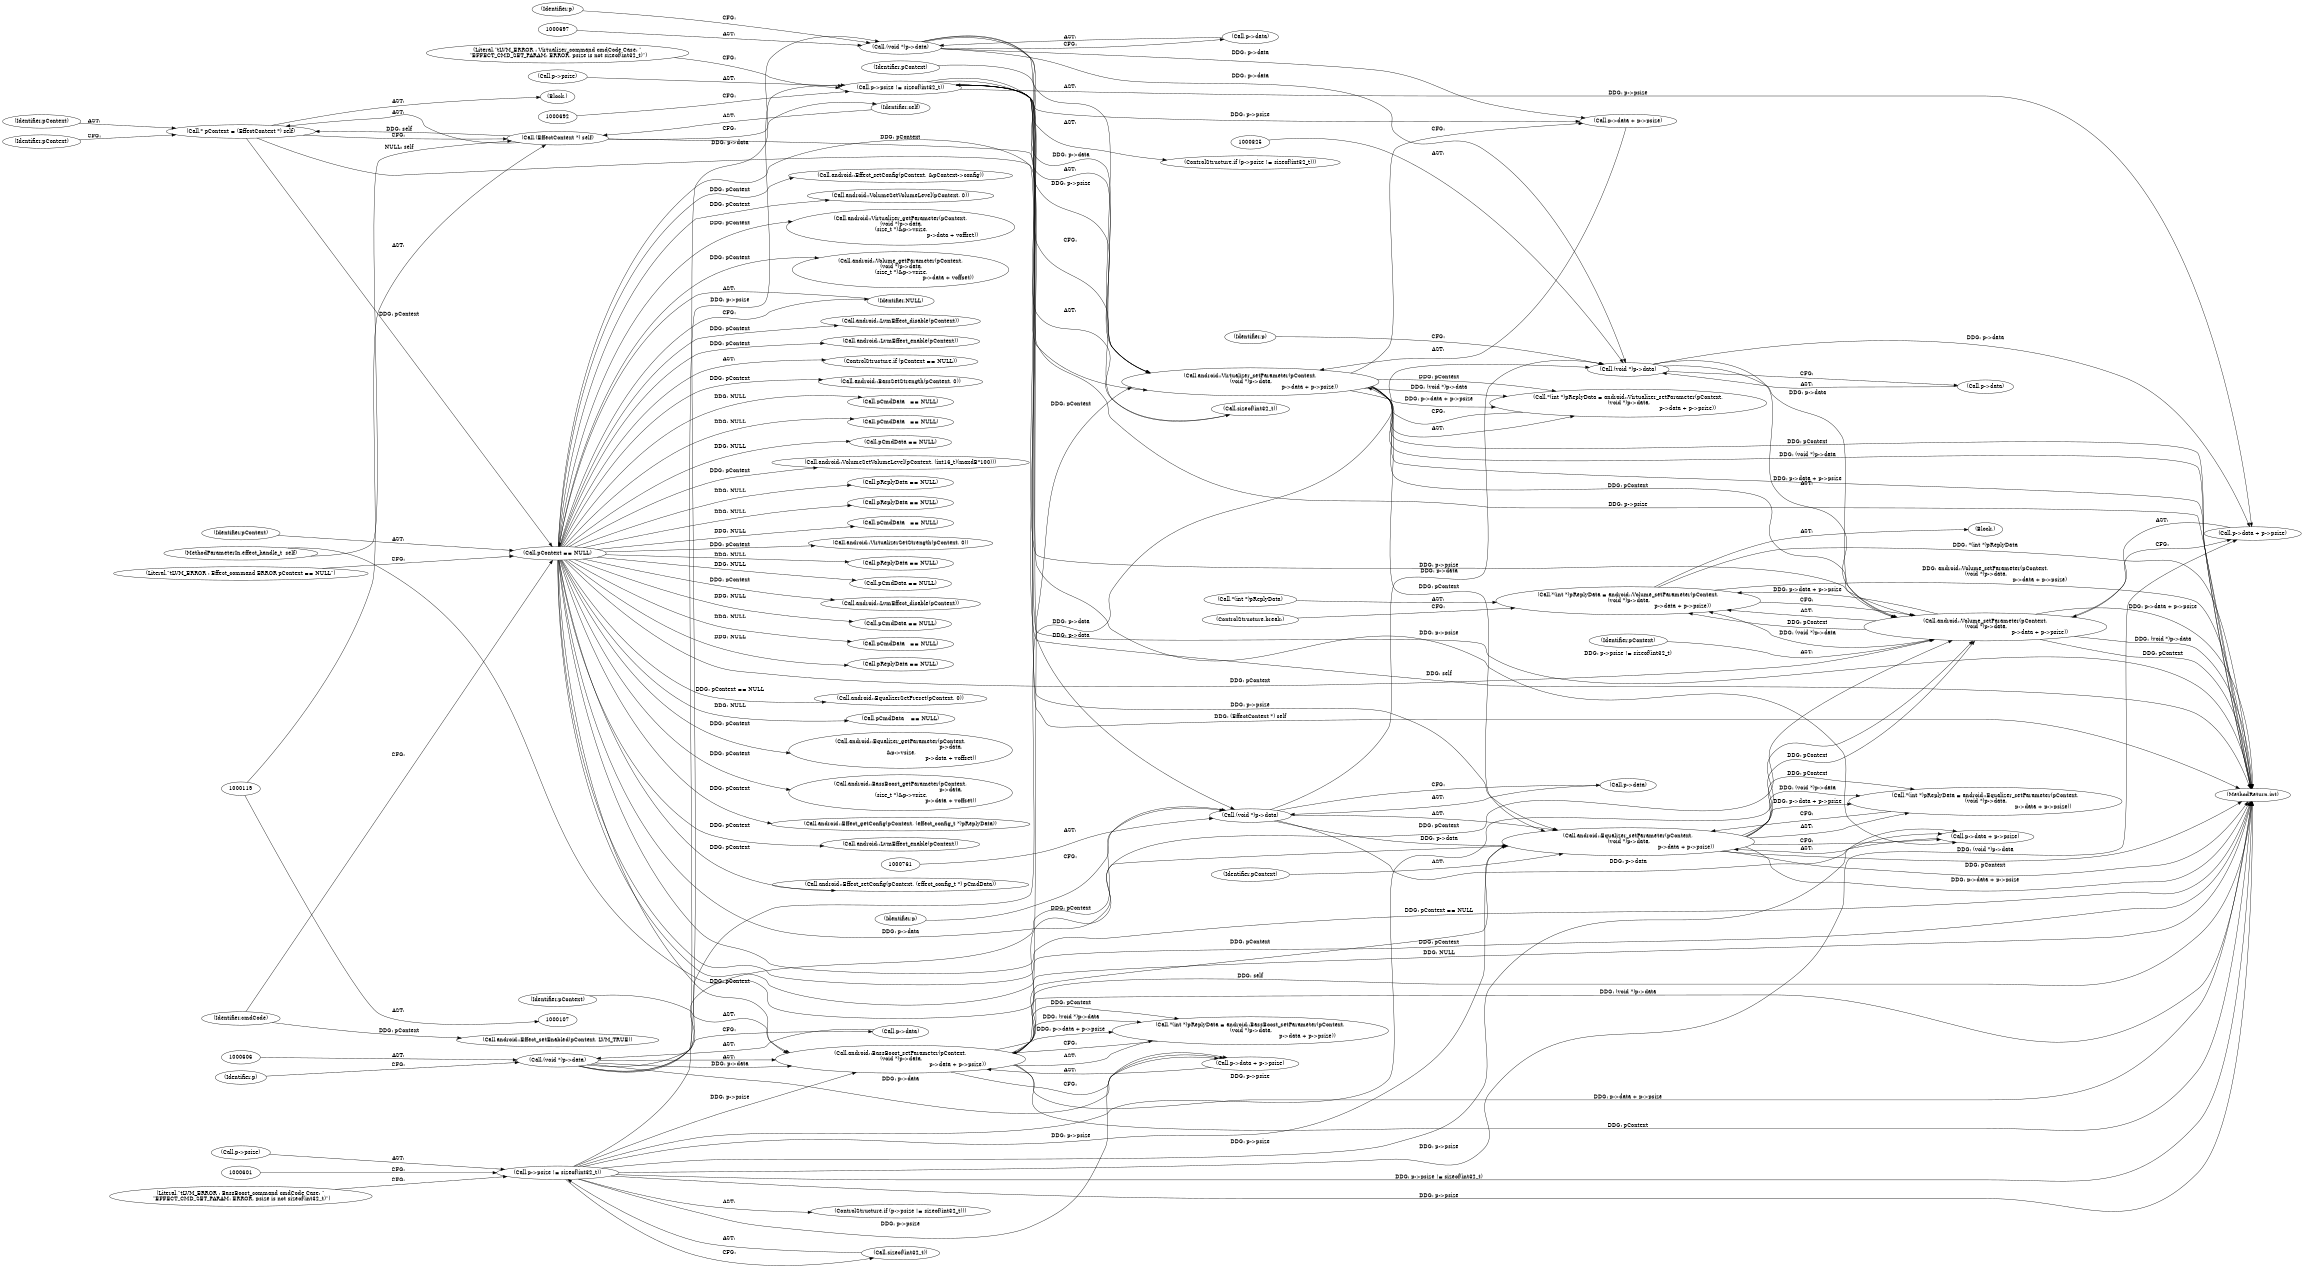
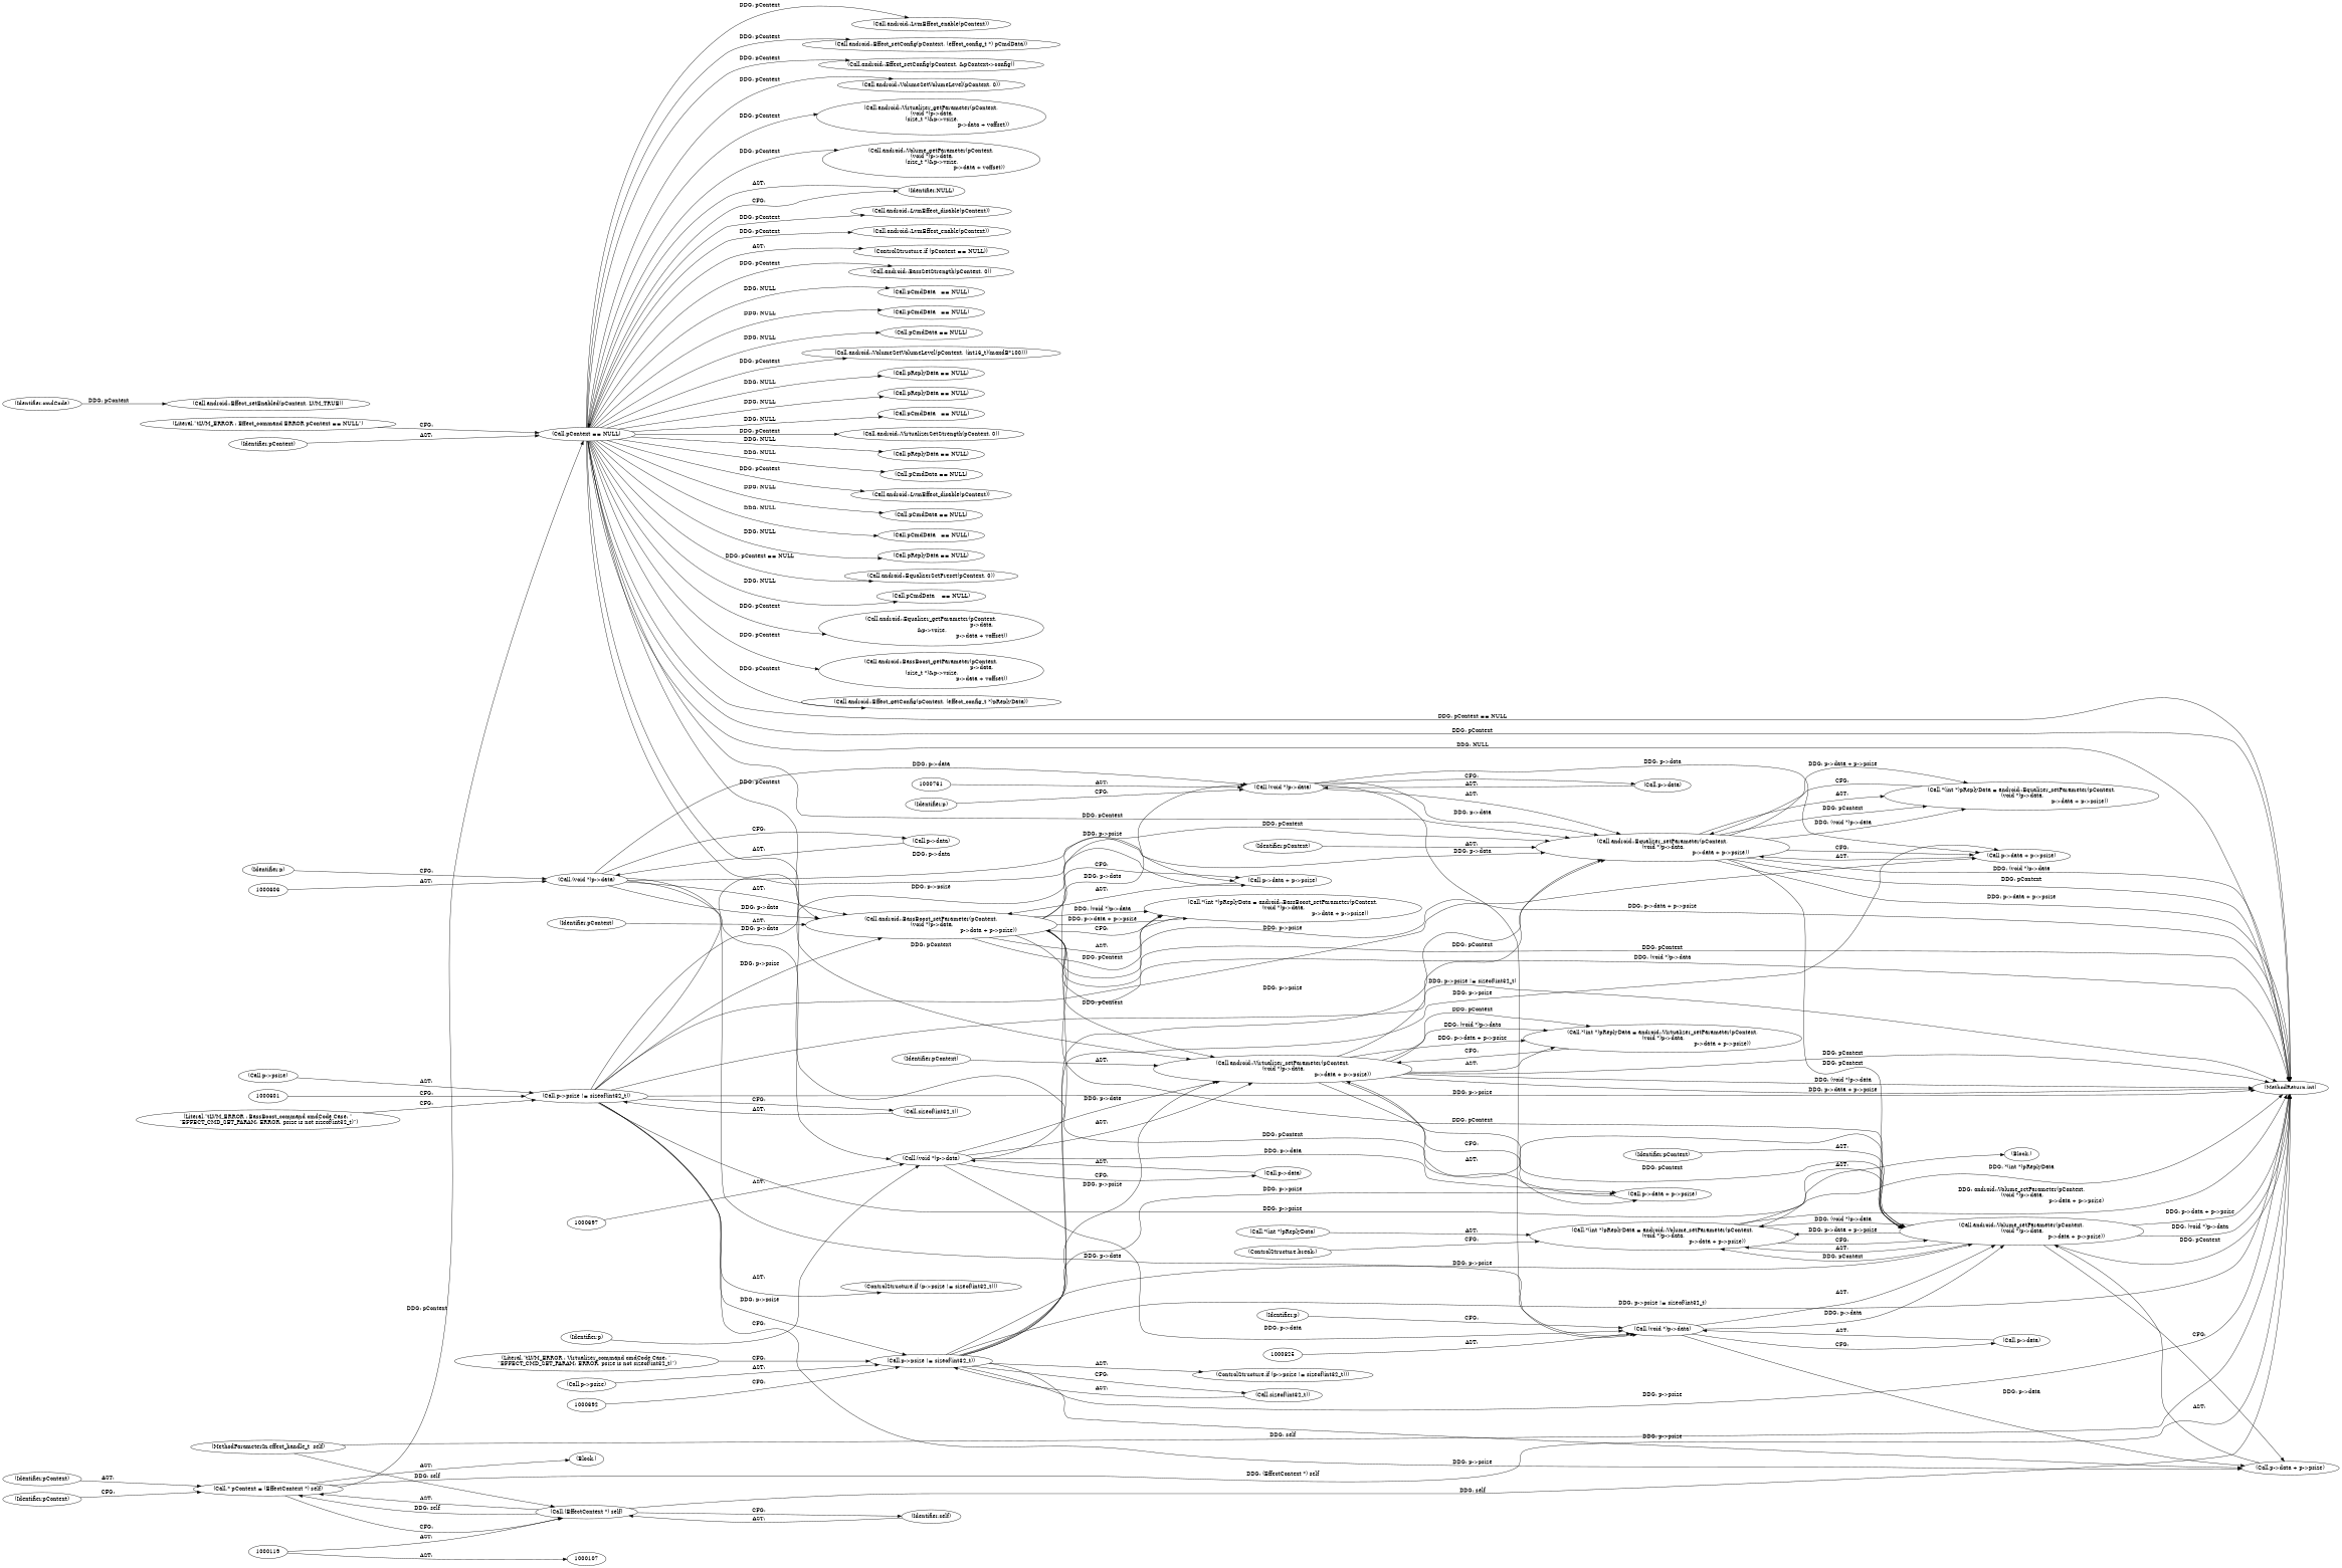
  digraph {
    fontname="DejaVu Serif"
    rankdir=LR
    node [fontname="DejaVu Serif"]
    edge [fontname="DejaVu Serif"]
    n1 [label="(Call,*(int *)pReplyData = android::Volume_setParameter(pContext,\n (void *)p->data,\n                                                                 p->data + p->psize))"]
    n2 [label="(Call,android::Volume_setParameter(pContext,\n (void *)p->data,\n                                                                 p->data + p->psize))"]
    n3 [label="(MethodReturn,int)"]
    n4 [label="(Block,)"]
    n5 [label="(Call,p->data + p->psize)"]
    n6 [label="(Call,android::Virtualizer_setParameter(pContext,\n (void *)p->data,\n                                                                       p->data + p->psize))"]
    n7 [label="(Call,android::Equalizer_setParameter(pContext,\n (void *)p->data,\n                                                                     p->data + p->psize))"]
    n8 [label="(Call,p->data + p->psize)"]
    n9 [label="(Call,*(int *)pReplyData = android::Virtualizer_setParameter(pContext,\n (void *)p->data,\n                                                                       p->data + p->psize))"]
    n10 [label="(Call,p->data + p->psize)"]
    n11 [label="(Call,*(int *)pReplyData = android::Equalizer_setParameter(pContext,\n (void *)p->data,\n                                                                     p->data + p->psize))"]
    n12 [label="(Call,pContext == NULL)"]
    n13 [label="(Call,android::BassBoost_setParameter(pContext,\n (void *)p->data,\n                                                                    p->data + p->psize))"]
    n14 [label="(Call,android::LvmEffect_enable(pContext))"]
    n15 [label="(Call,android::Effect_setConfig(pContext, (effect_config_t *) pCmdData))"]
    n16 [label="(Call,android::Effect_setConfig(pContext, &pContext->config))"]
    n17 [label="(Call,android::VolumeSetVolumeLevel(pContext, 0))"]
    n18 [label="(Call,android::Virtualizer_getParameter(pContext,\n (void *)p->data,\n (size_t *)&p->vsize,\n                                                              p->data + voffset))"]
    n19 [label="(Call,android::Volume_getParameter(pContext,\n (void *)p->data,\n (size_t *)&p->vsize,\n                                                         p->data + voffset))"]
    n20 [label="(Identifier,NULL)"]
    n21 [label="(Call,android::LvmEffect_disable(pContext))"]
    n22 [label="(Call,android::LvmEffect_enable(pContext))"]
    n23 [label="(ControlStructure,if (pContext == NULL))"]
    n24 [label="(Call,android::BassSetStrength(pContext, 0))"]
    n25 [label="(Call,pCmdData   == NULL)"]
    n26 [label="(Call,pCmdData   == NULL)"]
    n27 [label="(Call,pCmdData == NULL)"]
    n28 [label="(Call,android::VolumeSetVolumeLevel(pContext, (int16_t)(maxdB*100)))"]
    n29 [label="(Call,pReplyData == NULL)"]
    n30 [label="(Call,pReplyData == NULL)"]
    n31 [label="(Call,pCmdData   == NULL)"]
    n32 [label="(Call,android::VirtualizerSetStrength(pContext, 0))"]
    n33 [label="(Call,pReplyData == NULL)"]
    n34 [label="(Call,pCmdData == NULL)"]
    n35 [label="(Call,android::LvmEffect_disable(pContext))"]
    n36 [label="(Call,pCmdData == NULL)"]
    n37 [label="(Call,pCmdData   == NULL)"]
    n38 [label="(Call,pReplyData == NULL)"]
    n39 [label="(Call,android::EqualizerSetPreset(pContext, 0))"]
    n40 [label="(Call,pCmdData    == NULL)"]
    n41 [label="(Call,android::Equalizer_getParameter(pContext,\n                                                            p->data,\n &p->vsize,\n                                                            p->data + voffset))"]
    n42 [label="(Call,android::BassBoost_getParameter(pContext,\n                                                            p->data,\n (size_t *)&p->vsize,\n                                                            p->data + voffset))"]
    n43 [label="(Call,android::Effect_getConfig(pContext, (effect_config_t *)pReplyData))"]
    n44 [label="(Call,p->data + p->psize)"]
    n45 [label="(Call,*(int *)pReplyData = android::BassBoost_setParameter(pContext,\n (void *)p->data,\n                                                                    p->data + p->psize))"]
    n46 [label="(Call,android::Effect_setEnabled(pContext, LVM_TRUE))"]
    n47 [label="(Call,* pContext = (EffectContext *) self)"]
    n48 [label="(Call,(EffectContext *) self)"]
    n49 [label="(Block,)"]
    n50 [label="(Identifier,self)"]
    n51 [label="(MethodParameterIn,effect_handle_t  self)"]
    n52 [label="(Call,(void *)p->data)"]
    n53 [label="(Call,(void *)p->data)"]
    n54 [label="(Call,(void *)p->data)"]
    n55 [label="(Call,(void *)p->data)"]
    n56 [label="(Call,p->data)"]
    n57 [label="(Call,p->data)"]
    n58 [label="(Call,p->data)"]
    n59 [label="(Call,p->data)"]
    n60 [label="(Call,p->psize != sizeof(int32_t))"]
    n61 [label="(Call,p->psize != sizeof(int32_t))"]
    n62 [label="(Call,sizeof(int32_t))"]
    n63 [label="(ControlStructure,if (p->psize != sizeof(int32_t)))"]
    n64 [label="(Call,sizeof(int32_t))"]
    n65 [label="(ControlStructure,if (p->psize != sizeof(int32_t)))"]
    n66 [label="(Identifier,pContext)"]
    n67 [label="(ControlStructure,break;)"]
    n68 [label="(Identifier,cmdCode)"]
    n69 [label="(Literal,\"\tLVM_ERROR : BassBoost_command cmdCode Case: \"\n \"EFFECT_CMD_SET_PARAM: ERROR, psize is not sizeof(int32_t)\")"]
    n70 [label="(Identifier,p)"]
    n71 [label="(Identifier,pContext)"]
    n72 [label="(Call,p->psize)"]
    n73 [label="(Identifier,p)"]
    n74 [label="(Identifier,pContext)"]
    n75 [label="(Identifier,p)"]
    n76 [label="(Literal,\"\tLVM_ERROR : Virtualizer_command cmdCode Case: \"\n \"EFFECT_CMD_SET_PARAM: ERROR, psize is not sizeof(int32_t)\")"]
    n77 [label="(Identifier,pContext)"]
    n78 [label="(Call,*(int *)pReplyData)"]
    n79 [label="(Literal,\"\tLVM_ERROR : Effect_command ERROR pContext == NULL\")"]
    n80 [label="(Identifier,pContext)"]
    n81 [label="(Identifier,pContext)"]
    n82 [label="(Identifier,pContext)"]
    n83 [label="(Identifier,p)"]
    n84 [label="(Call,p->psize)"]
    1000119
    1000107
    1000606
    1000601
    1000697
    1000692
    1000761
    1000825
    n1 -> n2 [label="CFG: "]
    n1 -> n3 [label="DDG: *(int *)pReplyData"]
    n1 -> n3 [label="DDG: android::Volume_setParameter(pContext,\n (void *)p->data,\n                                                                 p->data + p->psize)"]
    n1 -> n4 [label="AST: "]
    n2 -> n1 [label="AST: "]
    n2 -> n1 [label="DDG: pContext"]
    n2 -> n1 [label="DDG: (void *)p->data"]
    n2 -> n1 [label="DDG: p->data + p->psize"]
    n2 -> n3 [label="DDG: p->data + p->psize"]
    n2 -> n3 [label="DDG: (void *)p->data"]
    n2 -> n3 [label="DDG: pContext"]
    n2 -> n5 [label="CFG: "]
    n5 -> n2 [label="AST: "]
    n6 -> n2 [label="DDG: pContext"]
    n6 -> n3 [label="DDG: pContext"]
    n6 -> n3 [label="DDG: (void *)p->data"]
    n6 -> n3 [label="DDG: p->data + p->psize"]
    n6 -> n7 [label="DDG: pContext"]
    n6 -> n8 [label="CFG: "]
    n6 -> n9 [label="AST: "]
    n6 -> n9 [label="DDG: pContext"]
    n6 -> n9 [label="DDG: (void *)p->data"]
    n6 -> n9 [label="DDG: p->data + p->psize"]
    n7 -> n2 [label="DDG: pContext"]
    n7 -> n3 [label="DDG: (void *)p->data"]
    n7 -> n3 [label="DDG: pContext"]
    n7 -> n3 [label="DDG: p->data + p->psize"]
    n7 -> n10 [label="CFG: "]
    n7 -> n11 [label="AST: "]
    n7 -> n11 [label="DDG: pContext"]
    n7 -> n11 [label="DDG: (void *)p->data"]
    n7 -> n11 [label="DDG: p->data + p->psize"]
    n8 -> n6 [label="AST: "]
    n9 -> n6 [label="CFG: "]
    n10 -> n7 [label="AST: "]
    n11 -> n7 [label="CFG: "]
    n12 -> n2 [label="DDG: pContext"]
    n12 -> n3 [label="DDG: pContext == NULL"]
    n12 -> n3 [label="DDG: pContext"]
    n12 -> n3 [label="DDG: NULL"]
    n12 -> n6 [label="DDG: pContext"]
    n12 -> n7 [label="DDG: pContext"]
    n12 -> n13 [label="DDG: pContext"]
    n12 -> n14 [label="DDG: pContext"]
    n12 -> n15 [label="DDG: pContext"]
    n12 -> n16 [label="DDG: pContext"]
    n12 -> n17 [label="DDG: pContext"]
    n12 -> n18 [label="DDG: pContext"]
    n12 -> n19 [label="DDG: pContext"]
    n12 -> n20 [label="CFG: "]
    n12 -> n21 [label="DDG: pContext"]
    n12 -> n22 [label="DDG: pContext"]
    n12 -> n23 [label="AST: "]
    n12 -> n24 [label="DDG: pContext"]
    n12 -> n25 [label="DDG: NULL"]
    n12 -> n26 [label="DDG: NULL"]
    n12 -> n27 [label="DDG: NULL"]
    n12 -> n28 [label="DDG: pContext"]
    n12 -> n29 [label="DDG: NULL"]
    n12 -> n30 [label="DDG: NULL"]
    n12 -> n31 [label="DDG: NULL"]
    n12 -> n32 [label="DDG: pContext"]
    n12 -> n33 [label="DDG: NULL"]
    n12 -> n34 [label="DDG: NULL"]
    n12 -> n35 [label="DDG: pContext"]
    n12 -> n36 [label="DDG: NULL"]
    n12 -> n37 [label="DDG: NULL"]
    n12 -> n38 [label="DDG: NULL"]
    n12 -> n39 [label="DDG: pContext == NULL"]
    n12 -> n40 [label="DDG: NULL"]
    n12 -> n41 [label="DDG: pContext"]
    n12 -> n42 [label="DDG: pContext"]
    n12 -> n43 [label="DDG: pContext"]
    n13 -> n2 [label="DDG: pContext"]
    n13 -> n3 [label="DDG: p->data + p->psize"]
    n13 -> n3 [label="DDG: pContext"]
    n13 -> n3 [label="DDG: (void *)p->data"]
    n13 -> n6 [label="DDG: pContext"]
    n13 -> n7 [label="DDG: pContext"]
    n13 -> n44 [label="CFG: "]
    n13 -> n45 [label="AST: "]
    n13 -> n45 [label="DDG: pContext"]
    n13 -> n45 [label="DDG: (void *)p->data"]
    n13 -> n45 [label="DDG: p->data + p->psize"]
    n20 -> n12 [label="AST: "]
    n44 -> n13 [label="AST: "]
    n45 -> n13 [label="CFG: "]
    n47 -> n3 [label="DDG: (EffectContext *) self"]
    n47 -> n12 [label="DDG: pContext"]
    n47 -> n48 [label="CFG: "]
    n47 -> n49 [label="AST: "]
    n48 -> n3 [label="DDG: self"]
    n48 -> n47 [label="AST: "]
    n48 -> n47 [label="DDG: self"]
    n48 -> n50 [label="CFG: "]
    n50 -> n48 [label="AST: "]
    n51 -> n3 [label="DDG: self"]
-   n51 -> n48 [label="NULL: self"]
+   n51 -> n48 [label="DDG: self"]
    n52 -> n13 [label="AST: "]
    n52 -> n13 [label="DDG: p->data"]
    n52 -> n44 [label="DDG: p->data"]
    n52 -> n53 [label="DDG: p->data"]
    n52 -> n54 [label="DDG: p->data"]
    n52 -> n55 [label="DDG: p->data"]
    n52 -> n56 [label="CFG: "]
    n53 -> n6 [label="AST: "]
    n53 -> n6 [label="DDG: p->data"]
    n53 -> n8 [label="DDG: p->data"]
    n53 -> n54 [label="DDG: p->data"]
    n53 -> n55 [label="DDG: p->data"]
    n53 -> n57 [label="CFG: "]
    n54 -> n7 [label="AST: "]
    n54 -> n7 [label="DDG: p->data"]
    n54 -> n10 [label="DDG: p->data"]
    n54 -> n55 [label="DDG: p->data"]
    n54 -> n58 [label="CFG: "]
    n55 -> n2 [label="AST: "]
    n55 -> n2 [label="DDG: p->data"]
    n55 -> n5 [label="DDG: p->data"]
    n55 -> n59 [label="CFG: "]
    n56 -> n52 [label="AST: "]
    n57 -> n53 [label="AST: "]
    n58 -> n54 [label="AST: "]
    n59 -> n55 [label="AST: "]
    n60 -> n2 [label="DDG: p->psize"]
    n60 -> n3 [label="DDG: p->psize != sizeof(int32_t)"]
    n60 -> n3 [label="DDG: p->psize"]
    n60 -> n5 [label="DDG: p->psize"]
    n60 -> n7 [label="DDG: p->psize"]
    n60 -> n10 [label="DDG: p->psize"]
    n60 -> n13 [label="DDG: p->psize"]
    n60 -> n44 [label="DDG: p->psize"]
    n60 -> n61 [label="DDG: p->psize"]
    n60 -> n62 [label="CFG: "]
    n60 -> n63 [label="AST: "]
    n61 -> n2 [label="DDG: p->psize"]
    n61 -> n3 [label="DDG: p->psize"]
    n61 -> n3 [label="DDG: p->psize != sizeof(int32_t)"]
    n61 -> n5 [label="DDG: p->psize"]
    n61 -> n6 [label="DDG: p->psize"]
    n61 -> n7 [label="DDG: p->psize"]
    n61 -> n8 [label="DDG: p->psize"]
    n61 -> n10 [label="DDG: p->psize"]
    n61 -> n64 [label="CFG: "]
    n61 -> n65 [label="AST: "]
    n62 -> n60 [label="AST: "]
    n64 -> n61 [label="AST: "]
    n66 -> n47 [label="AST: "]
    n67 -> n1 [label="CFG: "]
-   n68 -> n12 [label="CFG: "]
    n68 -> n46 [label="DDG: pContext"]
    n69 -> n60 [label="CFG: "]
    n70 -> n53 [label="CFG: "]
    n71 -> n47 [label="CFG: "]
    n72 -> n60 [label="AST: "]
    n73 -> n55 [label="CFG: "]
    n74 -> n6 [label="AST: "]
    n75 -> n54 [label="CFG: "]
    n76 -> n61 [label="CFG: "]
    n77 -> n2 [label="AST: "]
    n78 -> n1 [label="AST: "]
    n79 -> n12 [label="CFG: "]
    n80 -> n13 [label="AST: "]
    n81 -> n7 [label="AST: "]
    n82 -> n12 [label="AST: "]
    n83 -> n52 [label="CFG: "]
    n84 -> n61 [label="AST: "]
    1000119 -> n48 [label="AST: "]
    1000119 -> 1000107 [label="AST: "]
    1000606 -> n52 [label="AST: "]
    1000601 -> n60 [label="CFG: "]
    1000697 -> n53 [label="AST: "]
    1000692 -> n61 [label="CFG: "]
    1000761 -> n54 [label="AST: "]
    1000825 -> n55 [label="AST: "]
  }
